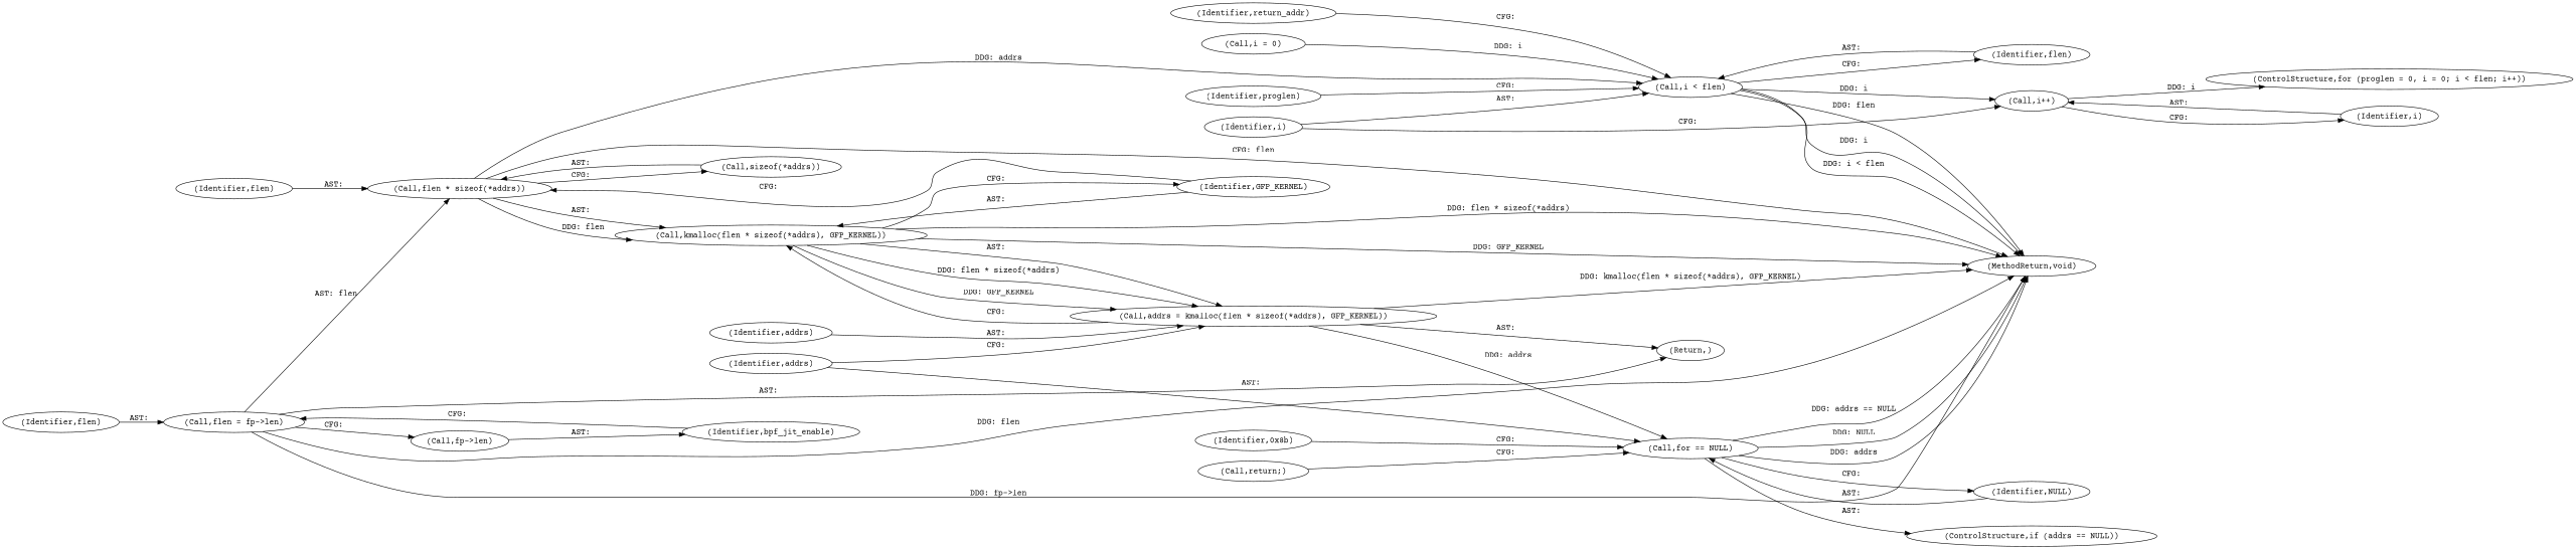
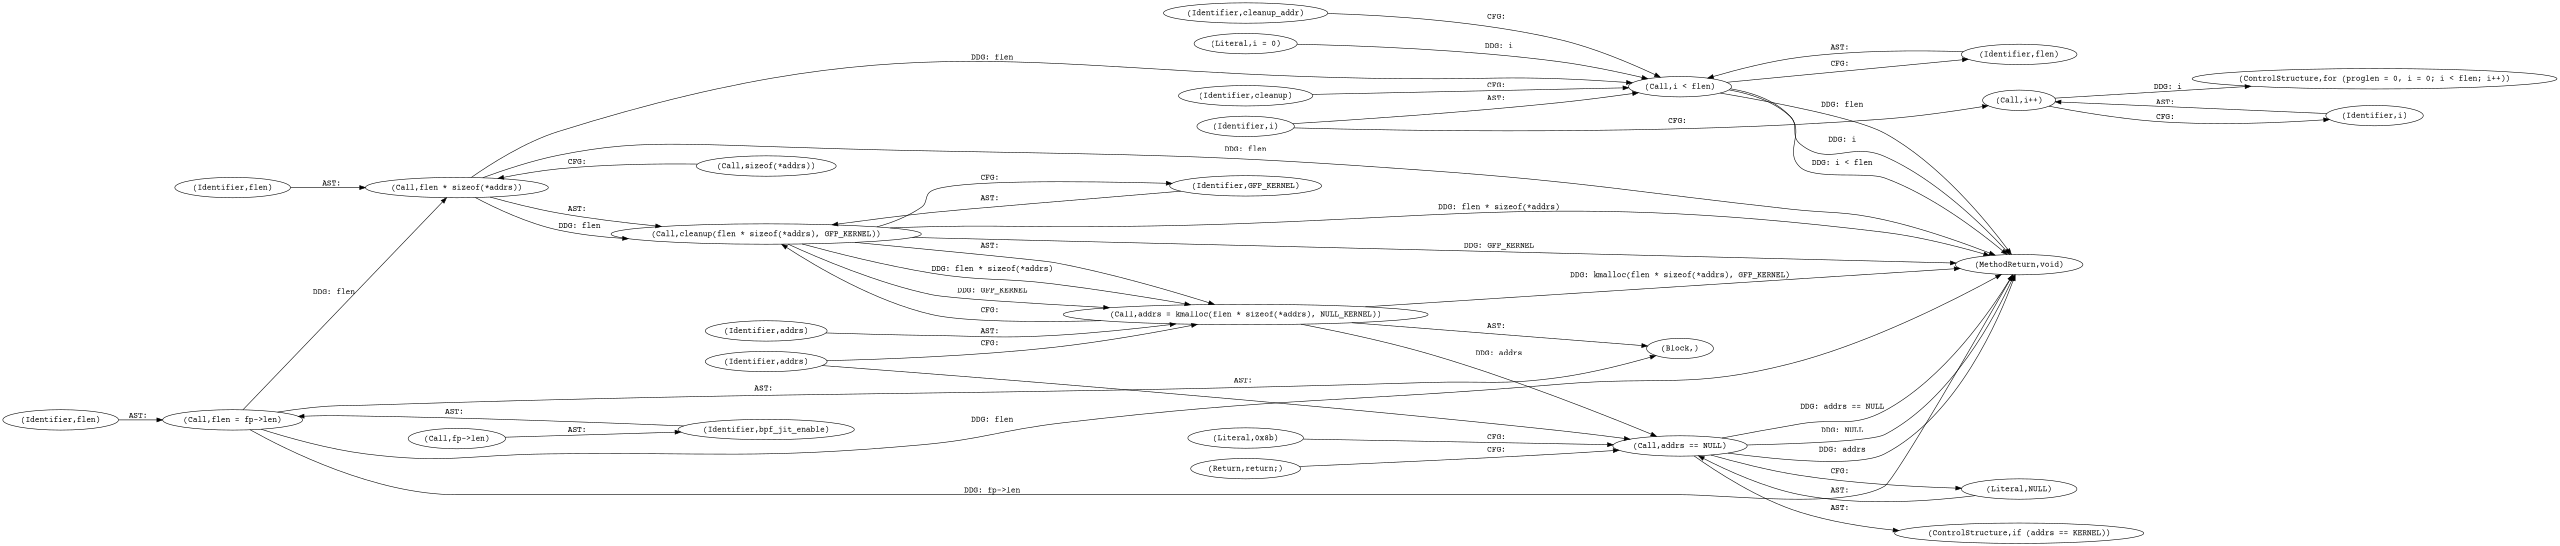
  digraph {
    fontname="Courier Prime"
    rankdir=LR
    node [fontname="Courier Prime"]
    edge [fontname="Courier Prime"]
    n1 [label="(Call,flen * sizeof(*addrs))"]
-   n2 [label="(Call,kmalloc(flen * sizeof(*addrs), GFP_KERNEL))"]
+   n2 [label="(Call,cleanup(flen * sizeof(*addrs), GFP_KERNEL))"]
    n3 [label="(Call,i < flen)"]
    n4 [label="(Call,sizeof(*addrs))"]
    n5 [label="(MethodReturn,void)"]
-   n6 [label="(Call,addrs = kmalloc(flen * sizeof(*addrs), GFP_KERNEL))"]
+   n6 [label="(Call,addrs = kmalloc(flen * sizeof(*addrs), NULL_KERNEL))"]
    n7 [label="(Identifier,GFP_KERNEL)"]
    n8 [label="(Call,i++)"]
    n9 [label="(Identifier,flen)"]
    n10 [label="(Call,flen = fp->len)"]
-   n11 [label="(Return,)"]
+   n11 [label="(Block,)"]
    n12 [label="(Call,fp->len)"]
    n13 [label="(Identifier,bpf_jit_enable)"]
-   n14 [label="(Call,for == NULL)"]
-   n15 [label="(ControlStructure,if (addrs == NULL))"]
-   n16 [label="(Identifier,NULL)"]
+   n14 [label="(Call,addrs == NULL)"]
+   n15 [label="(ControlStructure,if (addrs == KERNEL))"]
+   n16 [label="(Literal,NULL)"]
    n17 [label="(ControlStructure,for (proglen = 0, i = 0; i < flen; i++))"]
    n18 [label="(Identifier,i)"]
    n19 [label="(Identifier,flen)"]
    n20 [label="(Identifier,addrs)"]
    n21 [label="(Identifier,i)"]
-   n22 [label="(Identifier,proglen)"]
-   n23 [label="(Identifier,0x8b)"]
+   n22 [label="(Identifier,cleanup)"]
+   n23 [label="(Literal,0x8b)"]
    n24 [label="(Identifier,flen)"]
-   n25 [label="(Identifier,return_addr)"]
-   n26 [label="(Call,return;)"]
-   n27 [label="(Call,i = 0)"]
+   n25 [label="(Identifier,cleanup_addr)"]
+   n26 [label="(Return,return;)"]
+   n27 [label="(Literal,i = 0)"]
    n28 [label="(Identifier,addrs)"]
    n1 -> n2 [label="AST: "]
    n1 -> n2 [label="DDG: flen"]
-   n1 -> n3 [label="DDG: addrs"]
-   n1 -> n4 [label="CFG: "]
-   n1 -> n5 [label="CFG: flen"]
+   n1 -> n3 [label="DDG: flen"]
+   n1 -> n5 [label="DDG: flen"]
    n2 -> n5 [label="DDG: flen * sizeof(*addrs)"]
    n2 -> n5 [label="DDG: GFP_KERNEL"]
    n2 -> n6 [label="AST: "]
    n2 -> n6 [label="DDG: flen * sizeof(*addrs)"]
    n2 -> n6 [label="DDG: GFP_KERNEL"]
    n2 -> n7 [label="CFG: "]
    n3 -> n5 [label="DDG: flen"]
    n3 -> n5 [label="DDG: i"]
    n3 -> n5 [label="DDG: i < flen"]
-   n3 -> n8 [label="DDG: i"]
    n3 -> n9 [label="CFG: "]
-   n4 -> n1 [label="AST: "]
+   n4 -> n1 [label="CFG: "]
    n6 -> n2 [label="CFG: "]
    n6 -> n5 [label="DDG: kmalloc(flen * sizeof(*addrs), GFP_KERNEL)"]
    n6 -> n11 [label="AST: "]
    n6 -> n14 [label="DDG: addrs"]
-   n7 -> n1 [label="CFG: "]
    n7 -> n2 [label="AST: "]
    n8 -> n17 [label="DDG: i"]
    n8 -> n18 [label="CFG: "]
    n9 -> n3 [label="AST: "]
-   n10 -> n1 [label="AST: flen"]
+   n10 -> n1 [label="DDG: flen"]
    n10 -> n5 [label="DDG: flen"]
    n10 -> n5 [label="DDG: fp->len"]
    n10 -> n11 [label="AST: "]
-   n10 -> n12 [label="CFG: "]
    n12 -> n13 [label="AST: "]
-   n13 -> n10 [label="CFG: "]
+   n13 -> n10 [label="AST: "]
    n14 -> n5 [label="DDG: addrs == NULL"]
    n14 -> n5 [label="DDG: NULL"]
    n14 -> n5 [label="DDG: addrs"]
    n14 -> n15 [label="AST: "]
    n14 -> n16 [label="CFG: "]
    n16 -> n14 [label="AST: "]
    n18 -> n8 [label="AST: "]
    n19 -> n10 [label="AST: "]
    n20 -> n6 [label="AST: "]
    n21 -> n3 [label="AST: "]
    n21 -> n8 [label="CFG: "]
    n22 -> n3 [label="CFG: "]
    n23 -> n14 [label="CFG: "]
    n24 -> n1 [label="AST: "]
    n25 -> n3 [label="CFG: "]
    n26 -> n14 [label="CFG: "]
    n27 -> n3 [label="DDG: i"]
    n28 -> n6 [label="CFG: "]
    n28 -> n14 [label="AST: "]
  }
